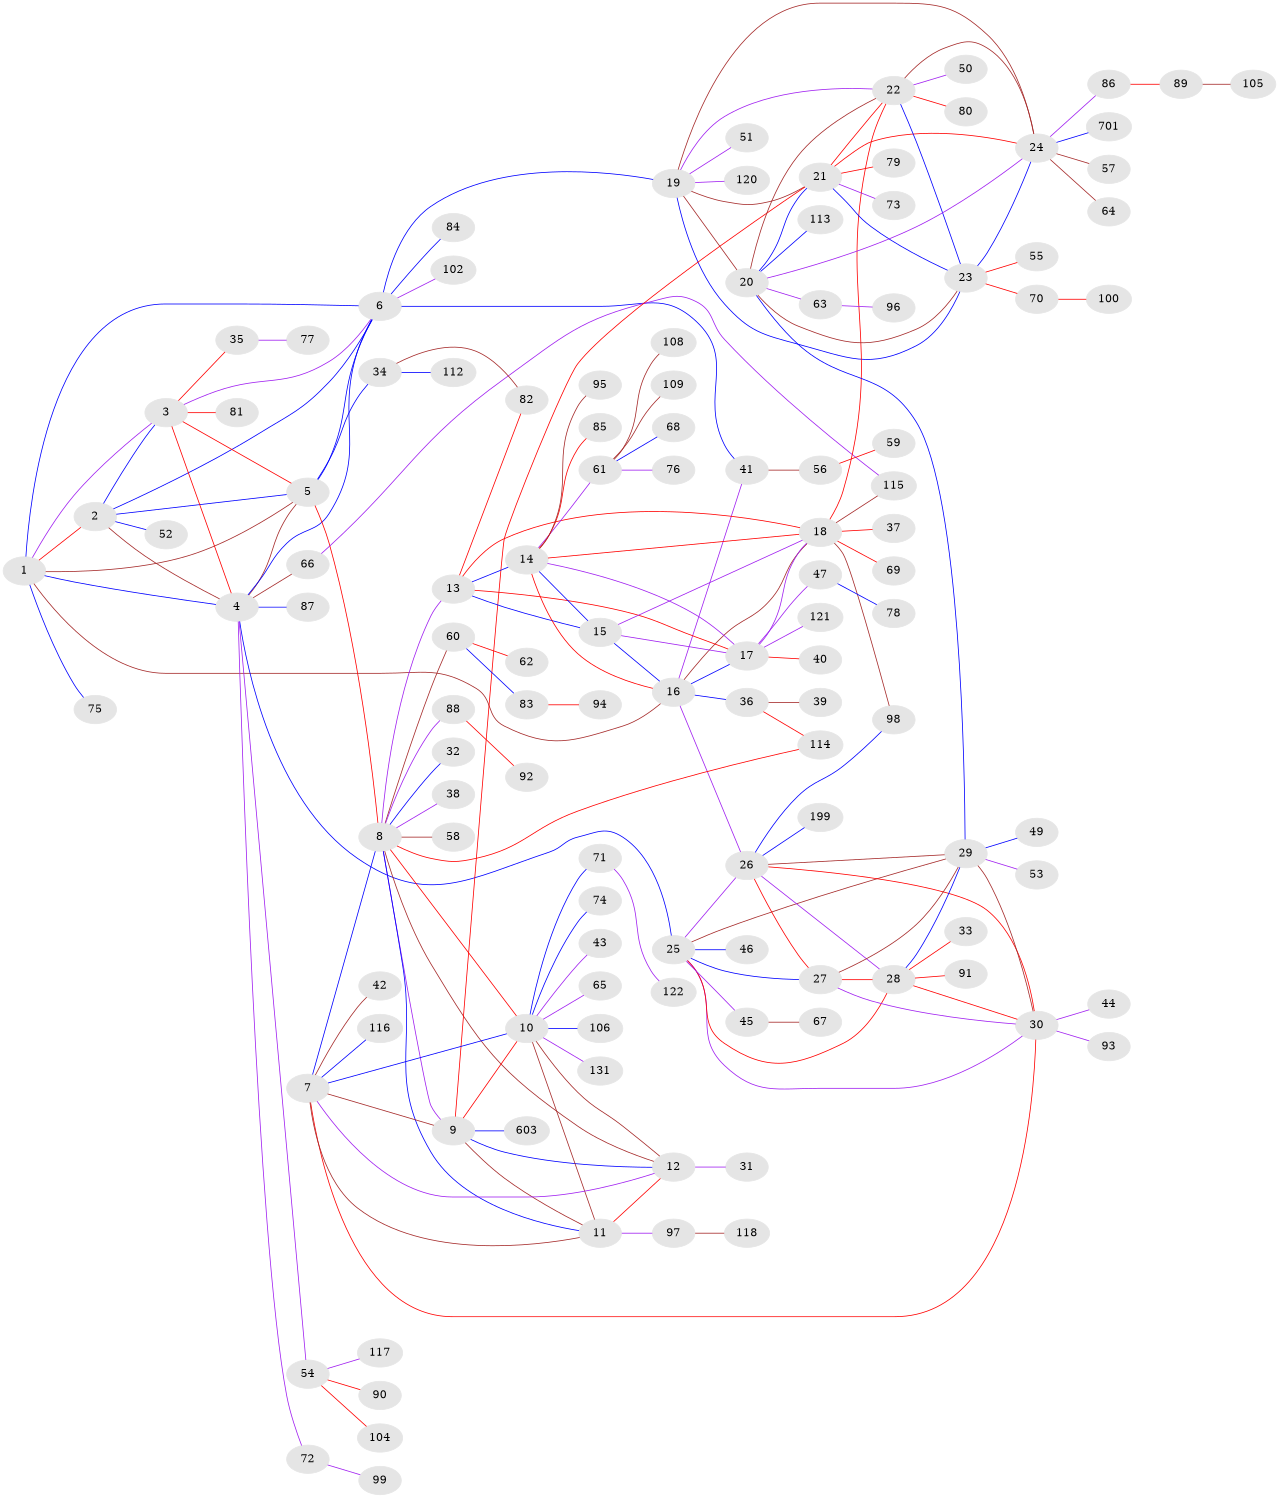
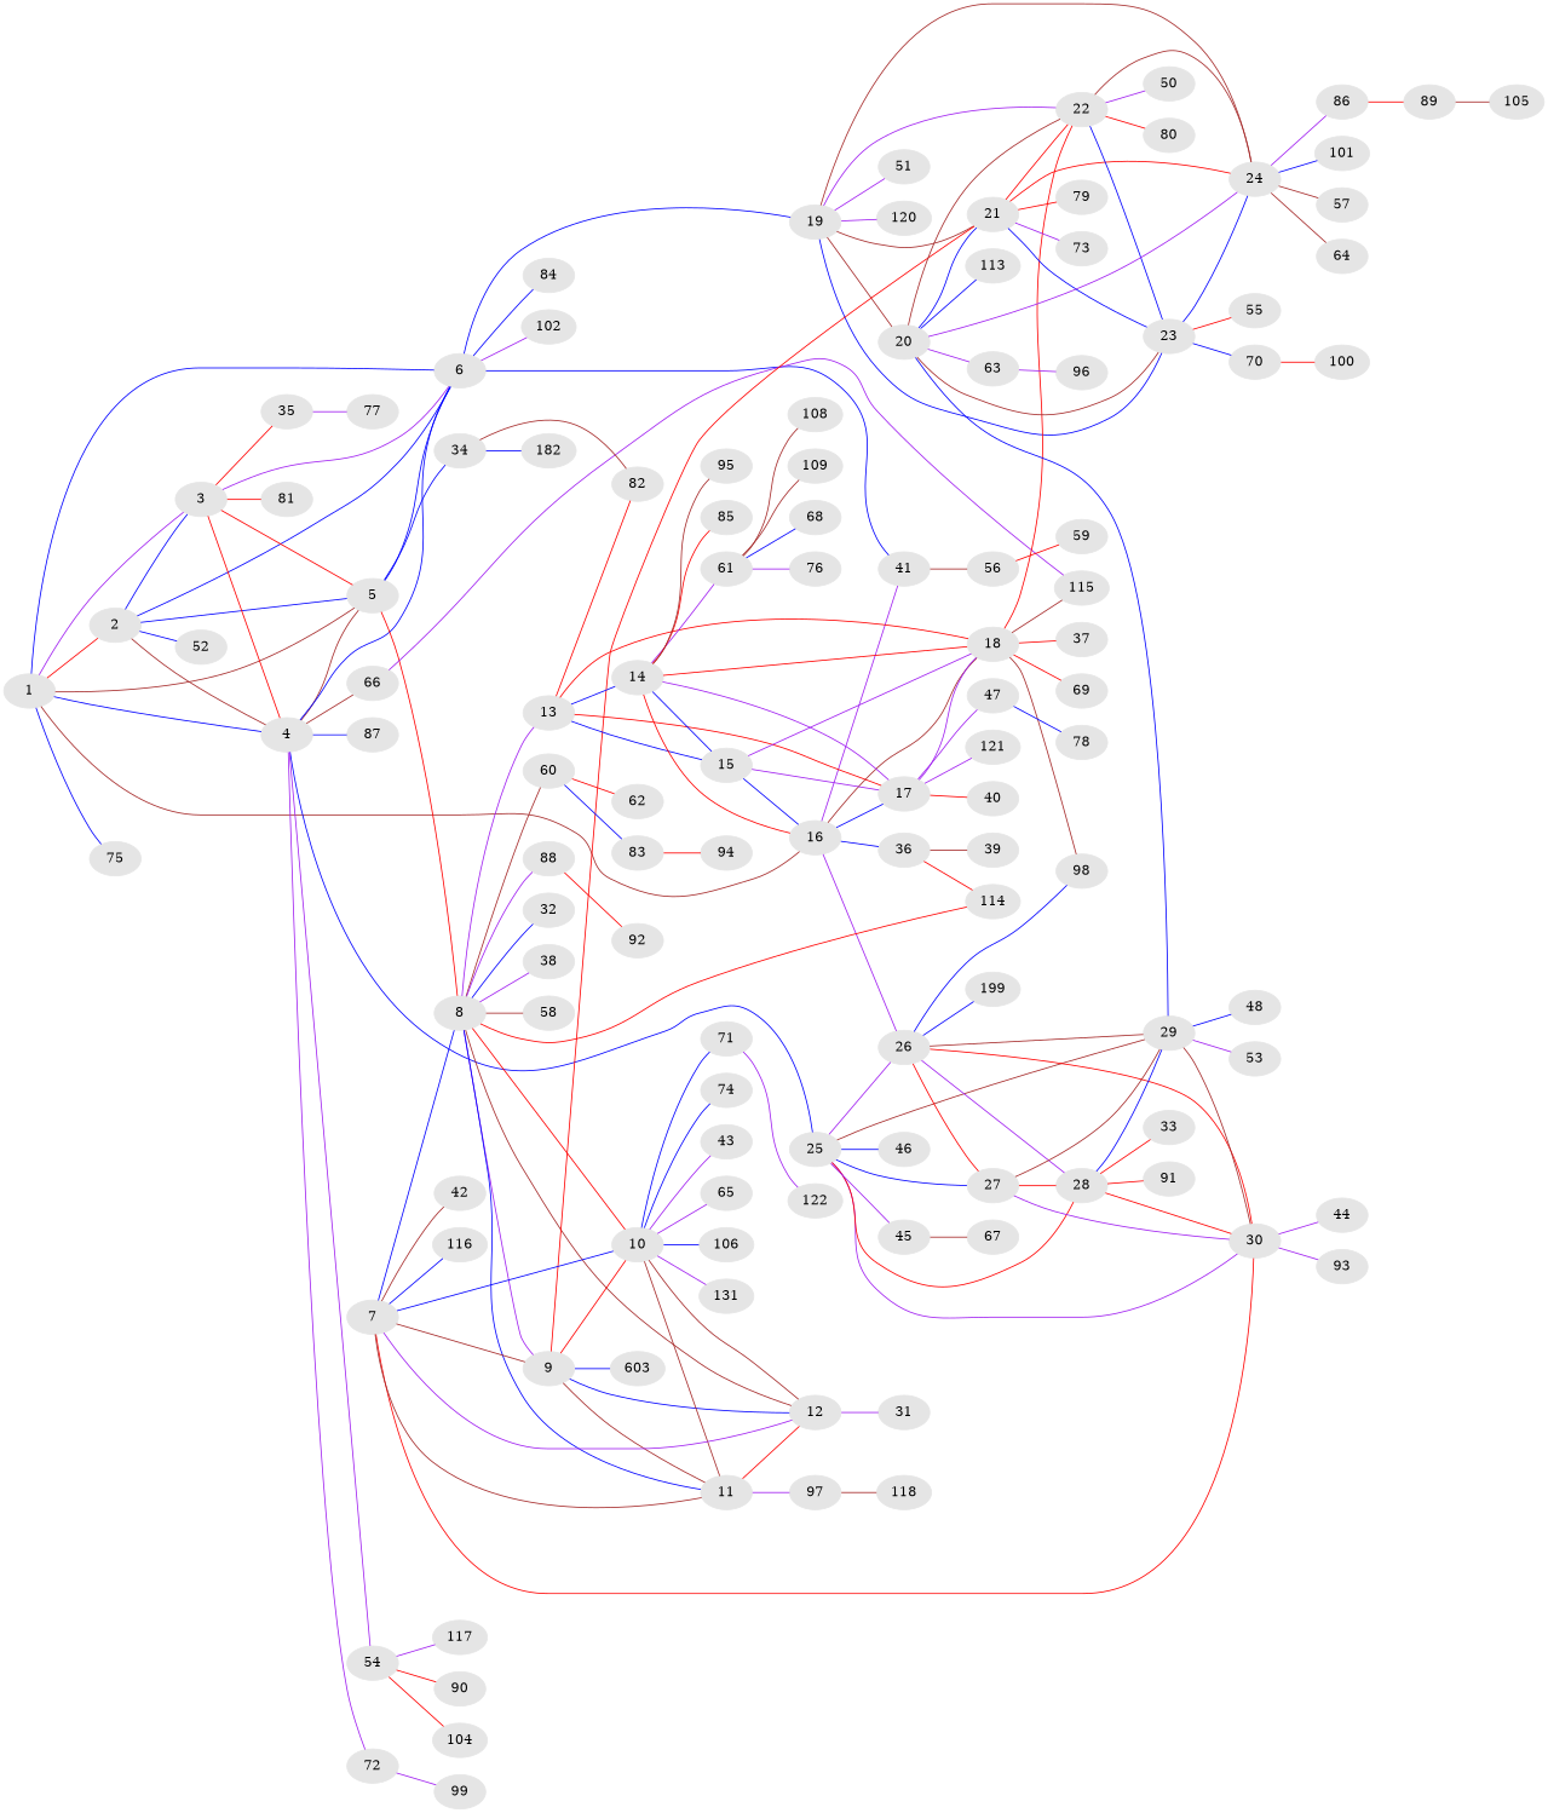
  graph {
    rankdir=LR
    node [color=gray90 style=filled]
    edge [color=blue]
    1
    2
    3
    4
    5
    6
    16
    75
    52
    35
    81
    25
    54
    66
    72
    87
    8
    34
    19
    41
    84
    102
    17
    18
    26
    36
    77
    30
    29
    27
    28
    45
    46
    90
    104
    117
    115
    99
    9
    10
    11
    12
    13
    32
    38
    58
    60
    88
    114
    82
-   112
+   112 [label=182]
    21
    22
    20
    23
    24
    51
    120
    56
    7
    42
    116
    n63 [label=603]
    43
    65
    71
    74
    106
    n69 [label=131]
    97
    31
    44
    93
    14
    15
    62
    83
    92
    73
    79
    122
    118
    61
    85
    95
    40
    47
    121
    37
    69
    98
    68
    76
    108
    109
    n96 [label=199]
    39
    78
    50
    80
    63
    113
    55
    70
    57
    64
    86
-   101 [label=701]
-   49
+   101
+   49 [label=48]
    53
    96
    100
    89
    33
    91
    67
    59
    94
    105
    1 -- 2 [color=red]
    1 -- 3 [color=purple]
    1 -- 4
    1 -- 5 [color=brown]
    1 -- 6
    1 -- 16 [color=brown]
    1 -- 75
    2 -- 3
    2 -- 4 [color=brown]
    2 -- 5
    2 -- 6
    2 -- 52
    3 -- 4 [color=red]
    3 -- 5 [color=red]
    3 -- 6 [color=purple]
    3 -- 35 [color=red]
    3 -- 81 [color=red]
    4 -- 5 [color=brown]
    4 -- 6
    4 -- 25
    4 -- 54 [color=purple]
    4 -- 66 [color=brown]
    4 -- 72 [color=purple]
    4 -- 87
    5 -- 6
    5 -- 8 [color=red]
    5 -- 34
    6 -- 19
    6 -- 41
    6 -- 84
    6 -- 102 [color=purple]
    16 -- 41 [color=purple]
    16 -- 17
    16 -- 18 [color=brown]
    16 -- 26 [color=purple]
    16 -- 36
    35 -- 77 [color=purple]
    25 -- 26 [color=purple]
    25 -- 30 [color=purple]
    25 -- 29 [color=brown]
    25 -- 27
    25 -- 28 [color=red]
    25 -- 45 [color=purple]
    25 -- 46
    54 -- 90 [color=red]
    54 -- 104 [color=red]
    54 -- 117 [color=purple]
    66 -- 115 [color=purple]
    72 -- 99 [color=purple]
    8 -- 9 [color=purple]
    8 -- 10 [color=red]
    8 -- 11
    8 -- 12 [color=brown]
    8 -- 13 [color=purple]
    8 -- 32
    8 -- 38 [color=purple]
    8 -- 58 [color=brown]
    8 -- 60 [color=brown]
    8 -- 88 [color=purple]
    8 -- 114 [color=red]
    34 -- 82 [color=brown]
    34 -- 112
    19 -- 21 [color=brown]
    19 -- 22 [color=purple]
    19 -- 20 [color=brown]
    19 -- 23
    19 -- 24 [color=brown]
    19 -- 51 [color=purple]
    19 -- 120 [color=purple]
    41 -- 56 [color=brown]
    17 -- 18 [color=purple]
    17 -- 40 [color=red]
    17 -- 47 [color=purple]
    17 -- 121 [color=purple]
    18 -- 115 [color=brown]
    18 -- 22 [color=red]
    18 -- 37 [color=red]
    18 -- 69 [color=red]
    18 -- 98 [color=brown]
    26 -- 30 [color=red]
    26 -- 29 [color=brown]
    26 -- 27 [color=red]
    26 -- 28 [color=purple]
    26 -- 98
    26 -- n96
    36 -- 114 [color=red]
    36 -- 39 [color=brown]
    30 -- 44 [color=purple]
    30 -- 93 [color=purple]
    29 -- 30 [color=brown]
    29 -- 49
    29 -- 53 [color=purple]
    27 -- 30 [color=purple]
    27 -- 29 [color=brown]
    27 -- 28 [color=red]
    28 -- 30 [color=red]
    28 -- 29
    28 -- 33 [color=red]
    28 -- 91 [color=red]
    45 -- 67 [color=brown]
    9 -- 10 [color=red]
    9 -- 11 [color=brown]
    9 -- 12
    9 -- 21 [color=red]
    9 -- n63
    10 -- 11 [color=brown]
    10 -- 12 [color=brown]
    10 -- 43 [color=purple]
    10 -- 65 [color=purple]
    10 -- 71
    10 -- 74
    10 -- 106
    10 -- n69 [color=purple]
    11 -- 12 [color=red]
    11 -- 97 [color=purple]
    12 -- 31 [color=purple]
    13 -- 17 [color=red]
    13 -- 18 [color=red]
    13 -- 82 [color=red]
    13 -- 14
    13 -- 15
    60 -- 62 [color=red]
    60 -- 83
    88 -- 92 [color=red]
    21 -- 22 [color=red]
    21 -- 23
    21 -- 24 [color=red]
    21 -- 73 [color=purple]
    21 -- 79 [color=red]
    22 -- 23
    22 -- 24 [color=brown]
    22 -- 50 [color=purple]
    22 -- 80 [color=red]
    20 -- 29
    20 -- 21
    20 -- 22 [color=brown]
    20 -- 23 [color=brown]
    20 -- 24 [color=purple]
    20 -- 63 [color=purple]
    20 -- 113
    23 -- 24
    23 -- 55 [color=red]
-   23 -- 70 [color=red]
+   23 -- 70
    24 -- 57 [color=brown]
    24 -- 64 [color=brown]
    24 -- 86 [color=purple]
    24 -- 101
    56 -- 59 [color=red]
    7 -- 8
    7 -- 30 [color=red]
    7 -- 9 [color=brown]
    7 -- 10
    7 -- 11 [color=brown]
    7 -- 12 [color=purple]
    7 -- 42 [color=brown]
    7 -- 116
    71 -- 122 [color=purple]
    97 -- 118 [color=brown]
    14 -- 16 [color=red]
    14 -- 17 [color=purple]
    14 -- 18 [color=red]
    14 -- 15
    14 -- 61 [color=purple]
    14 -- 85 [color=red]
    14 -- 95 [color=brown]
    15 -- 16
    15 -- 17 [color=purple]
    15 -- 18 [color=purple]
    83 -- 94 [color=red]
    61 -- 68
    61 -- 76 [color=purple]
    61 -- 108 [color=brown]
    61 -- 109 [color=brown]
    47 -- 78
    63 -- 96 [color=purple]
    70 -- 100 [color=red]
    86 -- 89 [color=red]
    89 -- 105 [color=brown]
  }
